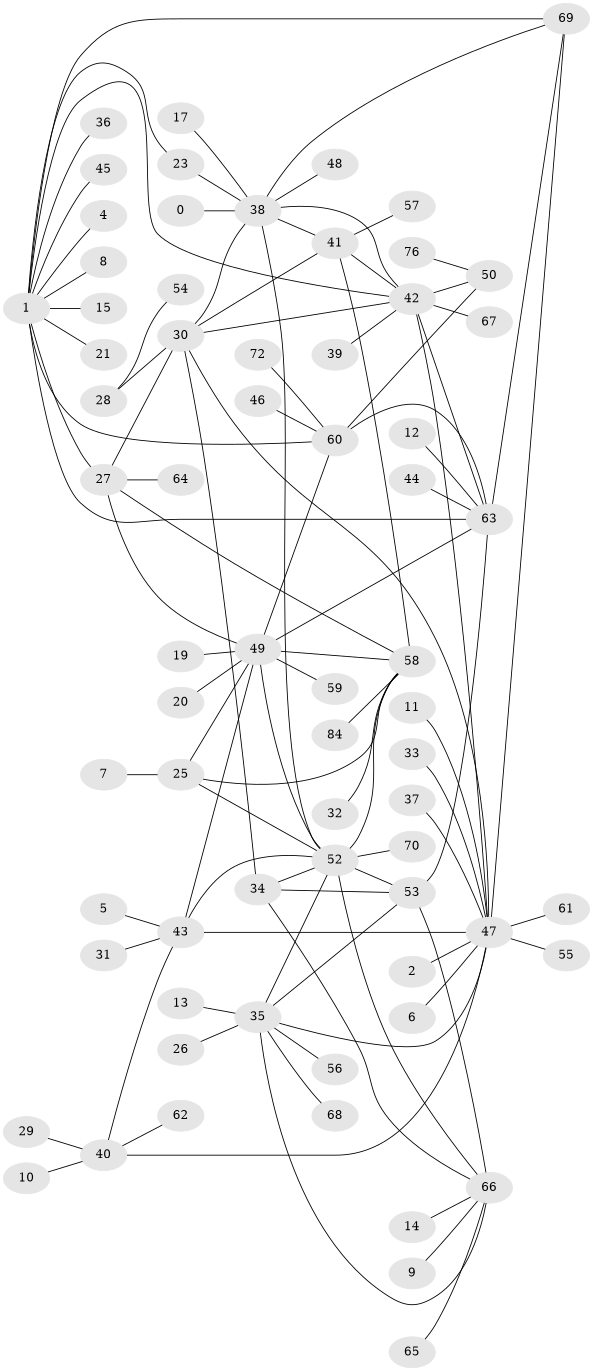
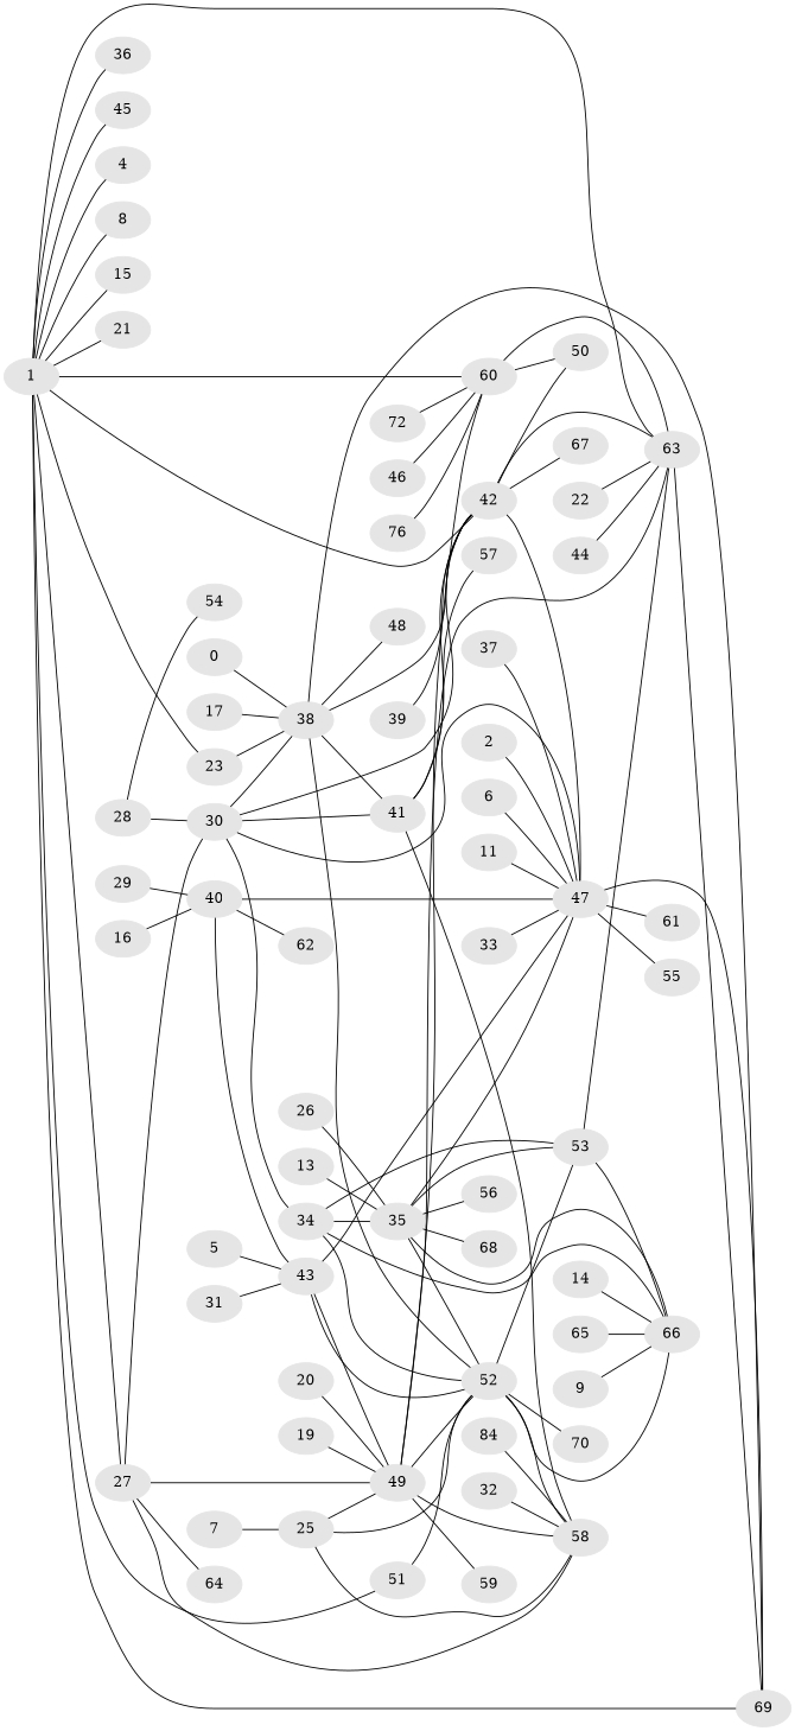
  graph {
    rankdir=LR
    node [color=gray90 style=filled]
    edge [weight=1.0]
    1
    4
    8
    15
    21
    23
    27
    36
    42
    45
+   51
    60
    63
    69
    38
    49
    58
    30
    64
    47
    50
    67
    52
    2
    55
    61
    n27 [label=0]
    41
    48
    5
    43
    6
    7
    25
    9
    66
-   10
+   10 [label=16]
    40
    62
    11
-   12
+   12 [label=22]
    13
    35
    53
    56
    68
    14
    n48 [label=76]
    17
    19
    59
    20
    n53 [label=72]
    n54 [label=84]
    70
    26
    34
    28
    54
    29
    57
    31
    32
    33
    37
    39
    44
    46
    65
    1 -- 4
    1 -- 8
    1 -- 15
    1 -- 21
    1 -- 23
    1 -- 27
    1 -- 36
    1 -- 42
    1 -- 45
+   1 -- 51
    1 -- 60 [weight=4.0]
    1 -- 63 [weight=4.0]
    1 -- 69 [weight=4.0]
    23 -- 38
    27 -- 49
    27 -- 58
    27 -- 30
    27 -- 64
    42 -- 63
    42 -- 47
    42 -- 50
    42 -- 67
+   51 -- 52
    60 -- 63
    60 -- 50
    63 -- 69
    38 -- 42 [weight=4.0]
    38 -- 69
    38 -- 52
    38 -- 41 [weight=4.0]
    38 -- 48
    49 -- 60
    49 -- 63 [weight=2.0]
    49 -- 58 [weight=6.0]
    49 -- 52 [weight=2.0]
    49 -- 59
    30 -- 42
    30 -- 38 [weight=4.0]
    30 -- 47
    30 -- 41
    30 -- 34
    47 -- 69
    47 -- 55
    47 -- 61
    52 -- 58 [weight=3.0]
    52 -- 66 [weight=3.0]
    52 -- 53 [weight=3.0]
    52 -- 70
    2 -- 47
    n27 -- 38
    41 -- 42
    41 -- 58
    41 -- 57
    5 -- 43
    43 -- 49
    43 -- 47 [weight=5.0]
    43 -- 52
    6 -- 47
    7 -- 25
    25 -- 49 [weight=2.0]
    25 -- 58 [weight=3.0]
    25 -- 52
    9 -- 66
    10 -- 40
    40 -- 47 [weight=5.0]
    40 -- 43
    40 -- 62
    11 -- 47
    12 -- 63
    13 -- 35
    35 -- 47
    35 -- 52 [weight=3.0]
    35 -- 66
    35 -- 53
    35 -- 56
    35 -- 68
    53 -- 63
    53 -- 66
    14 -- 66
-   n48 -- 50
+   n48 -- 60
    17 -- 38
    19 -- 49
    20 -- 49
    n53 -- 60
    n54 -- 58
    26 -- 35
    34 -- 52 [weight=3.0]
    34 -- 66
+   34 -- 35
    34 -- 53
    28 -- 30
    28 -- 54
    29 -- 40
    31 -- 43
    32 -- 58
    33 -- 47
    37 -- 47
    39 -- 42
    44 -- 63
    46 -- 60
    65 -- 66
  }
